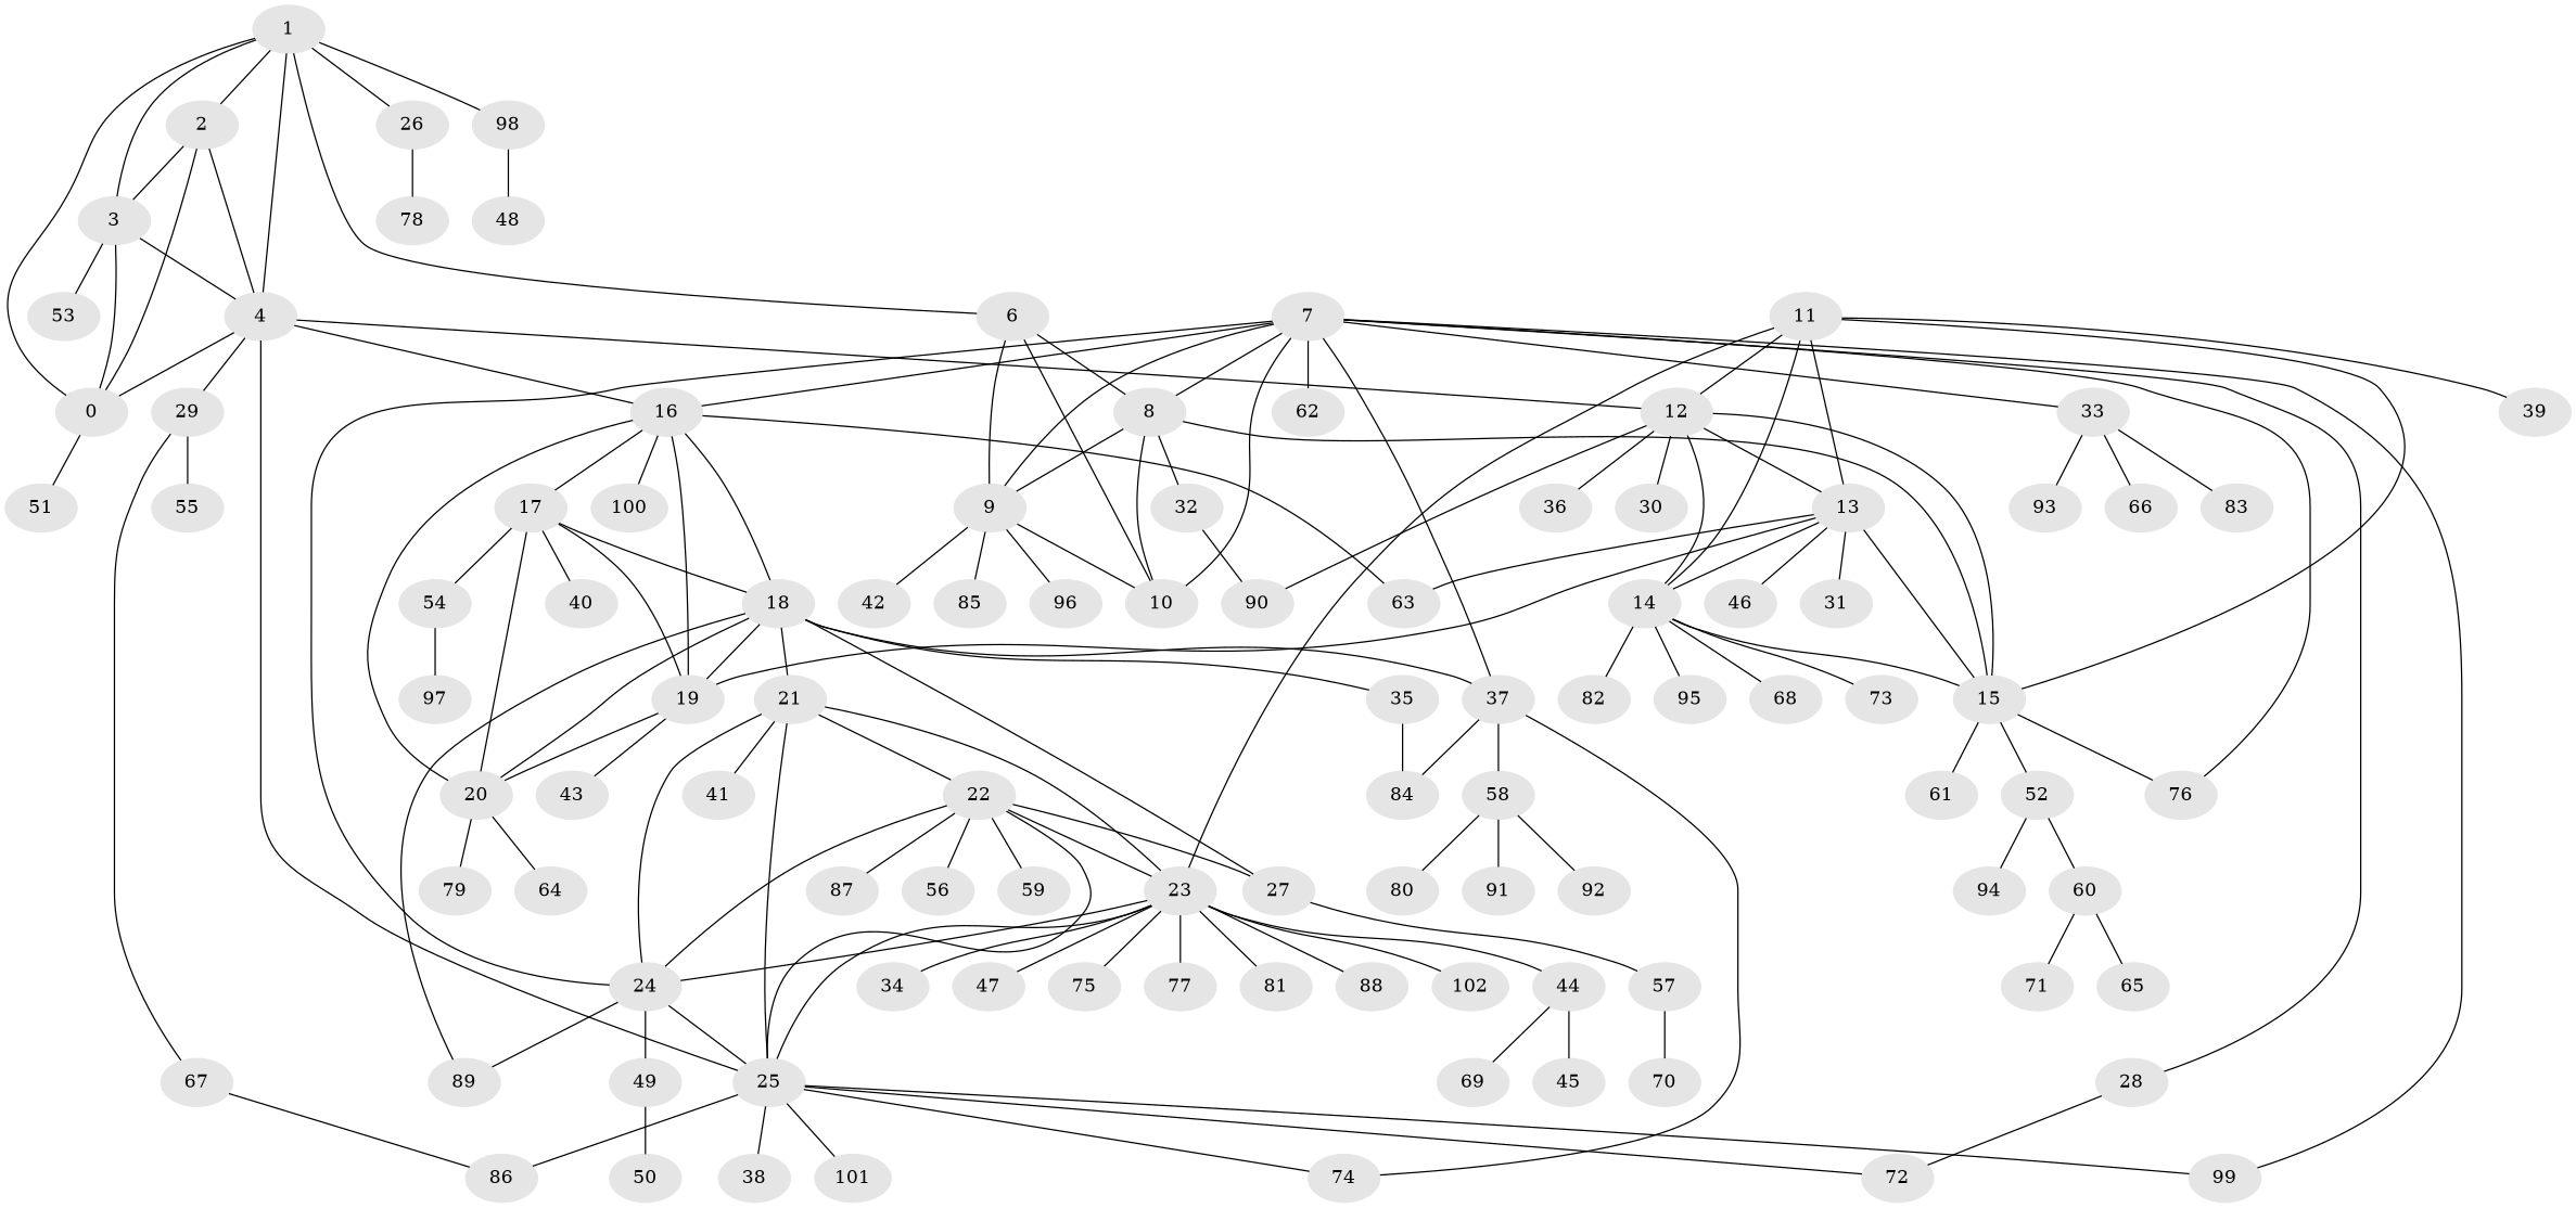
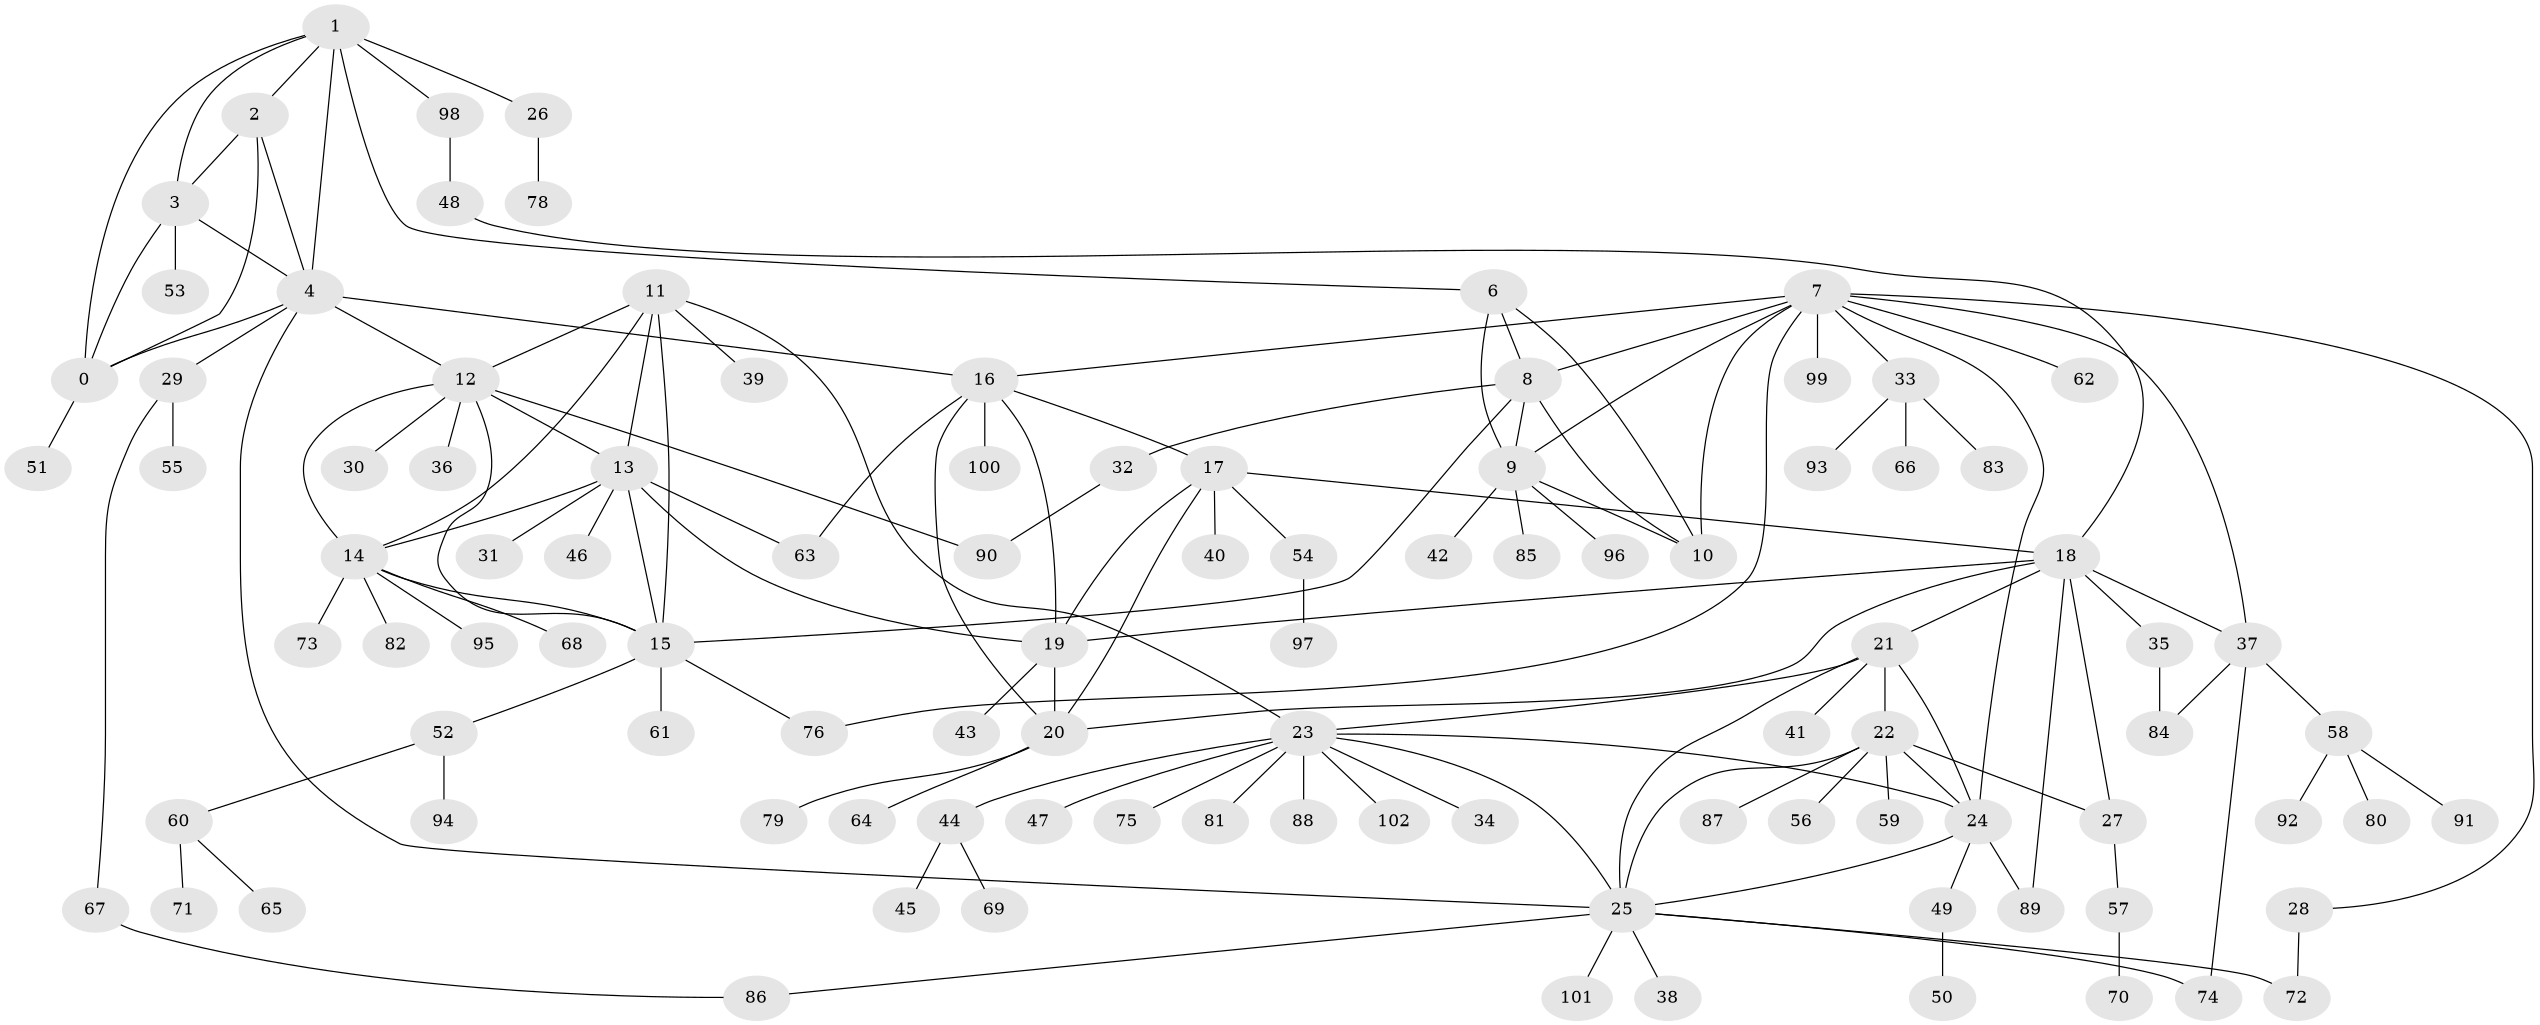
  graph {
    node [color=gray90 style=filled]
    1
    2
    3
    4
    n5 [label=0]
    6
    26
    98
    53
    12
    16
    25
    29
    51
    8
    9
    10
    78
    48
    15
    13
    14
    30
    36
    90
    19
    63
    17
    18
    20
    100
    99
    38
    72
    74
    86
    101
    55
    67
    7
    24
    28
    33
    37
    62
    76
    32
    42
    85
    96
    89
    49
    66
    83
    93
    84
    58
    52
    61
    11
    23
    39
    31
    46
    68
    73
    82
    95
    34
    44
    47
    75
-   77
    81
    88
    102
    43
    60
    94
    40
    54
    21
    27
    35
    64
    79
    97
    22
    41
    57
    56
    59
    87
    45
    69
    50
    70
    80
    91
    92
    65
    71
    1 -- 2
    1 -- 3
    1 -- 4
    1 -- n5
    1 -- 6
    1 -- 26
    1 -- 98
    2 -- 3
    2 -- 4
    2 -- n5
    3 -- 4
    3 -- n5
    3 -- 53
    4 -- n5
    4 -- 12
    4 -- 16
    4 -- 25
    4 -- 29
    n5 -- 51
    6 -- 8
    6 -- 9
    6 -- 10
    26 -- 78
    98 -- 48
    12 -- 15
    12 -- 13
    12 -- 14
    12 -- 30
    12 -- 36
    12 -- 90
    16 -- 19
    16 -- 63
    16 -- 17
-   16 -- 18
+   48 -- 18
    16 -- 20
    16 -- 100
-   25 -- 99
    25 -- 38
    25 -- 72
    25 -- 74
    25 -- 86
    25 -- 101
    29 -- 55
    29 -- 67
    8 -- 9
    8 -- 10
    8 -- 15
    8 -- 32
    9 -- 10
    9 -- 42
    9 -- 85
    9 -- 96
    15 -- 76
    15 -- 52
    15 -- 61
    13 -- 15
    13 -- 14
    13 -- 19
    13 -- 63
    13 -- 31
    13 -- 46
    14 -- 15
    14 -- 68
    14 -- 73
    14 -- 82
    14 -- 95
    19 -- 20
    19 -- 43
    17 -- 19
    17 -- 18
    17 -- 20
    17 -- 40
    17 -- 54
    18 -- 19
    18 -- 20
    18 -- 37
    18 -- 89
    18 -- 21
    18 -- 27
    18 -- 35
    20 -- 64
    20 -- 79
    67 -- 86
    7 -- 16
    7 -- 8
    7 -- 9
    7 -- 10
    7 -- 99
    7 -- 24
    7 -- 28
    7 -- 33
    7 -- 37
    7 -- 62
    7 -- 76
    24 -- 25
    24 -- 89
    24 -- 49
    28 -- 72
    33 -- 66
    33 -- 83
    33 -- 93
    37 -- 74
    37 -- 84
    37 -- 58
    32 -- 90
    49 -- 50
    58 -- 80
    58 -- 91
    58 -- 92
    52 -- 60
    52 -- 94
    11 -- 12
    11 -- 15
    11 -- 13
    11 -- 14
    11 -- 23
    11 -- 39
    23 -- 25
    23 -- 24
    23 -- 34
    23 -- 44
    23 -- 47
    23 -- 75
-   23 -- 77
    23 -- 81
    23 -- 88
    23 -- 102
    44 -- 45
    44 -- 69
    60 -- 65
    60 -- 71
    54 -- 97
    21 -- 25
    21 -- 24
    21 -- 23
    21 -- 22
    21 -- 41
    27 -- 57
    35 -- 84
    22 -- 25
    22 -- 24
-   22 -- 23
    22 -- 27
    22 -- 56
    22 -- 59
    22 -- 87
    57 -- 70
  }
